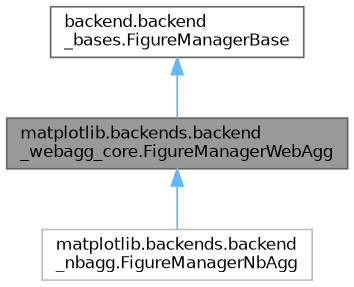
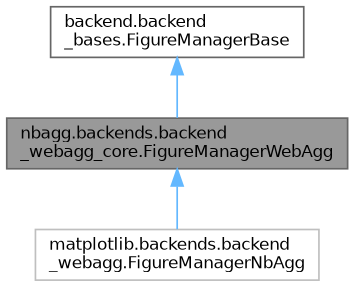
  digraph {
    node [color=gray40 fillcolor=white fontname=Helvetica fontsize=10 shape=box style=filled]
    edge [color=steelblue1 dir=back fontname=Helvetica fontsize=10 labelfontname=Helvetica labelfontsize=10 style=solid]
-   n1 [fillcolor=grey60 fontcolor=black height=0.2 label="matplotlib.backends.backend\l_webagg_core.FigureManagerWebAgg" width=0.4]
-   n2 [color=grey75 height=0.2 label="matplotlib.backends.backend\l_nbagg.FigureManagerNbAgg" width=0.4]
+   n1 [fillcolor=grey60 fontcolor=black height=0.2 label="nbagg.backends.backend\l_webagg_core.FigureManagerWebAgg" width=0.4]
+   n2 [color=grey75 height=0.2 label="matplotlib.backends.backend\l_webagg.FigureManagerNbAgg" width=0.4]
    n3 [height=0.2 label="backend.backend\l_bases.FigureManagerBase" width=0.4]
    n1 -> n2
    n3 -> n1
  }
